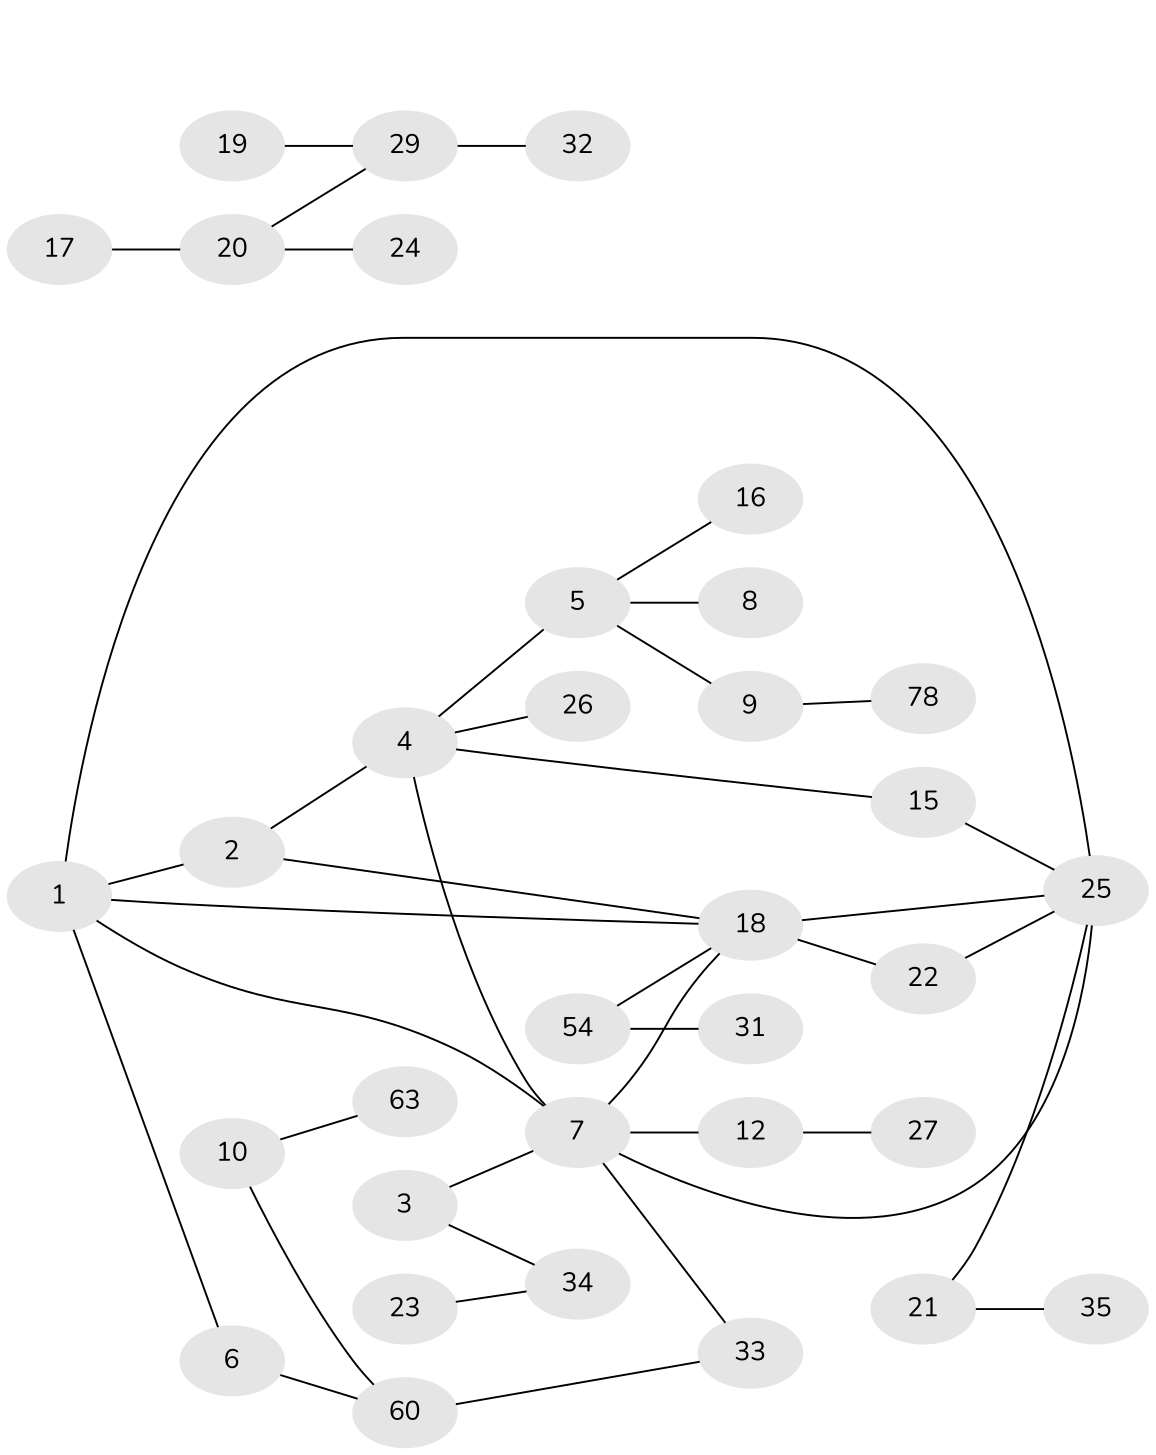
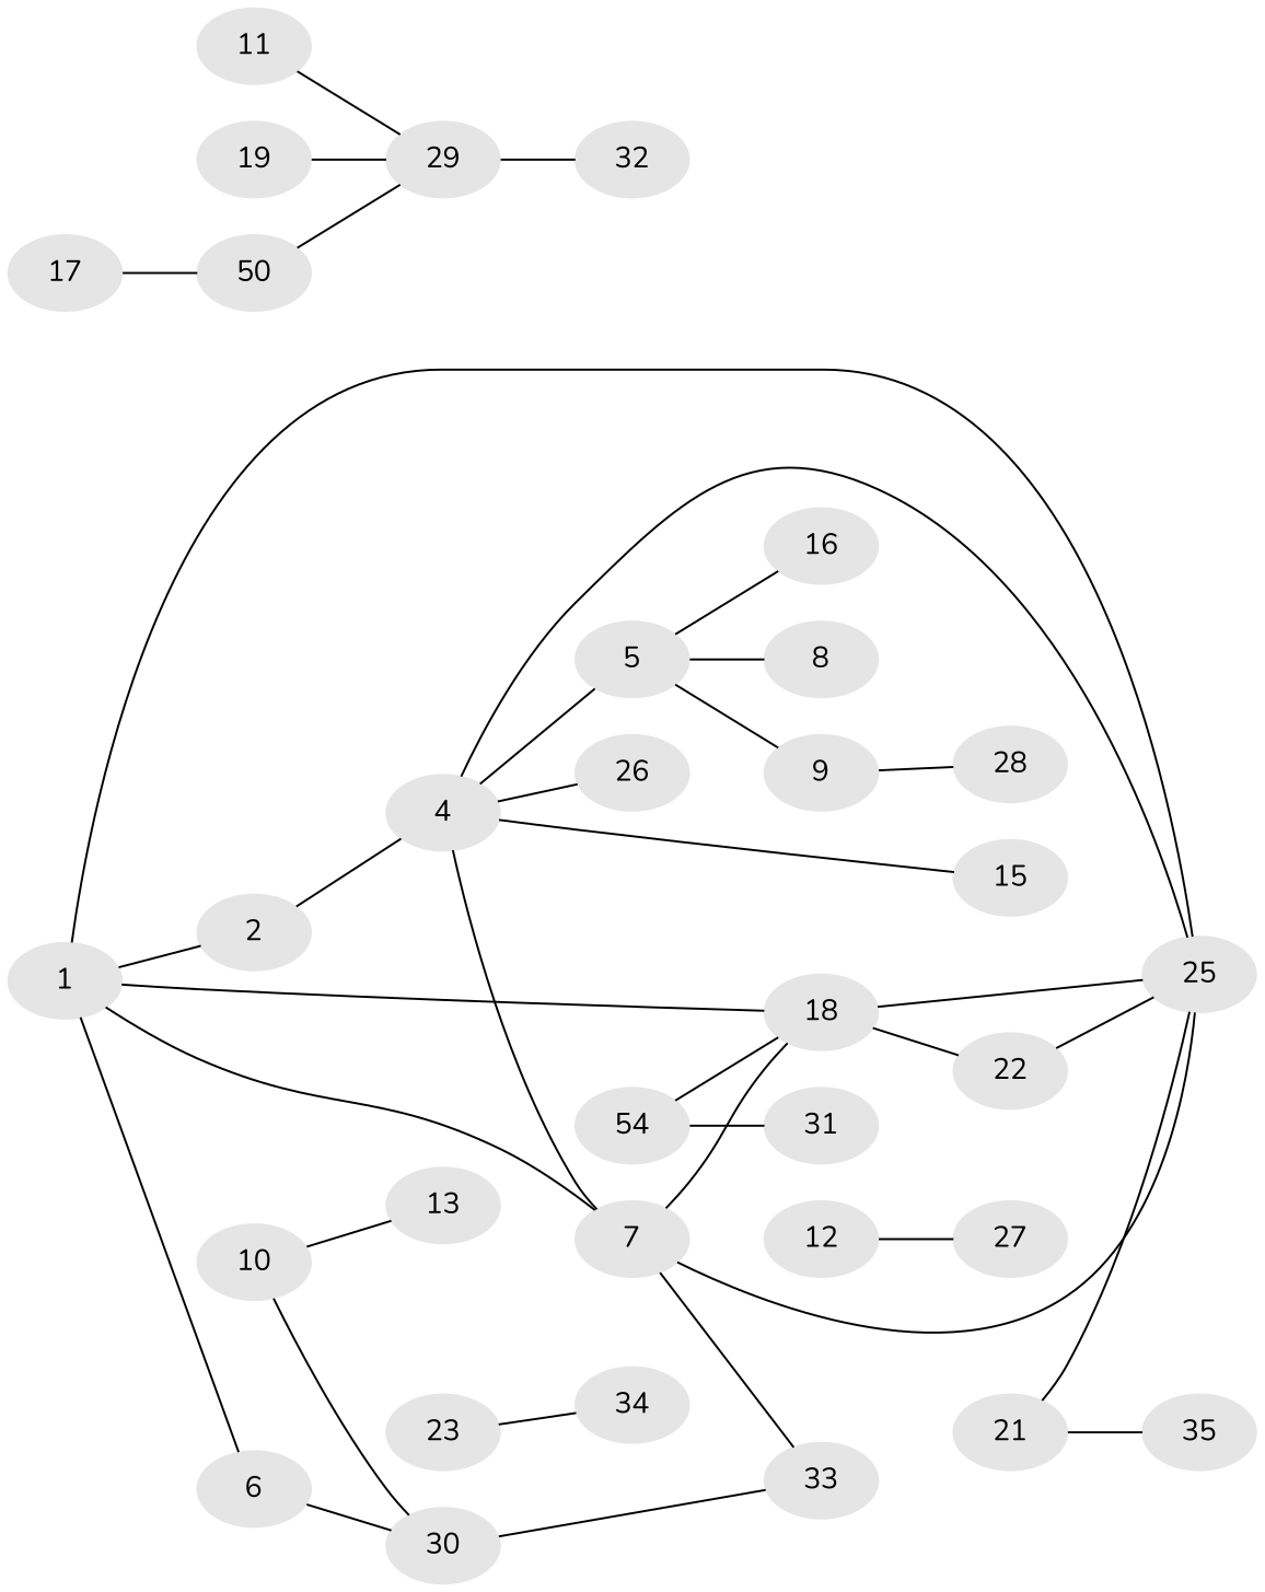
  graph {
    fontname=Nunito
    rankdir=LR
    node [color=gray90 fontname=Nunito style=filled]
    edge [fontname=Nunito weight=1.0]
    1
    6
    7
    18
    25
    2
    4
    5
    15
    26
-   30 [label=60]
+   30
    12
    33
    22
-   3
    34
    8
    9
    16
-   28 [label=78]
+   28
    27
    10
-   13 [label=63]
+   13
+   11
    29
    32
    n27 [label=54]
    31
    17
-   20
-   24
+   20 [label=50]
    19
    21
    35
    23
    1 -- 6
    1 -- 7
    1 -- 18
    1 -- 25
    1 -- 2 [weight=2.0]
    6 -- 30
    7 -- 18
    7 -- 25
-   7 -- 12
    7 -- 33
    18 -- 25
    18 -- 22
-   2 -- 18
    2 -- 4
    4 -- 7
-   15 -- 25
+   4 -- 25
    4 -- 5
    4 -- 15
    4 -- 26
    5 -- 8
    5 -- 9
    5 -- 16
    30 -- 33
    12 -- 27
    22 -- 25
-   3 -- 7
-   3 -- 34
    9 -- 28
    10 -- 30
    10 -- 13
+   11 -- 29
    29 -- 32
    n27 -- 18
    n27 -- 31
    17 -- 20
    20 -- 29
-   20 -- 24
    19 -- 29
    21 -- 25
    21 -- 35
    23 -- 34
  }
